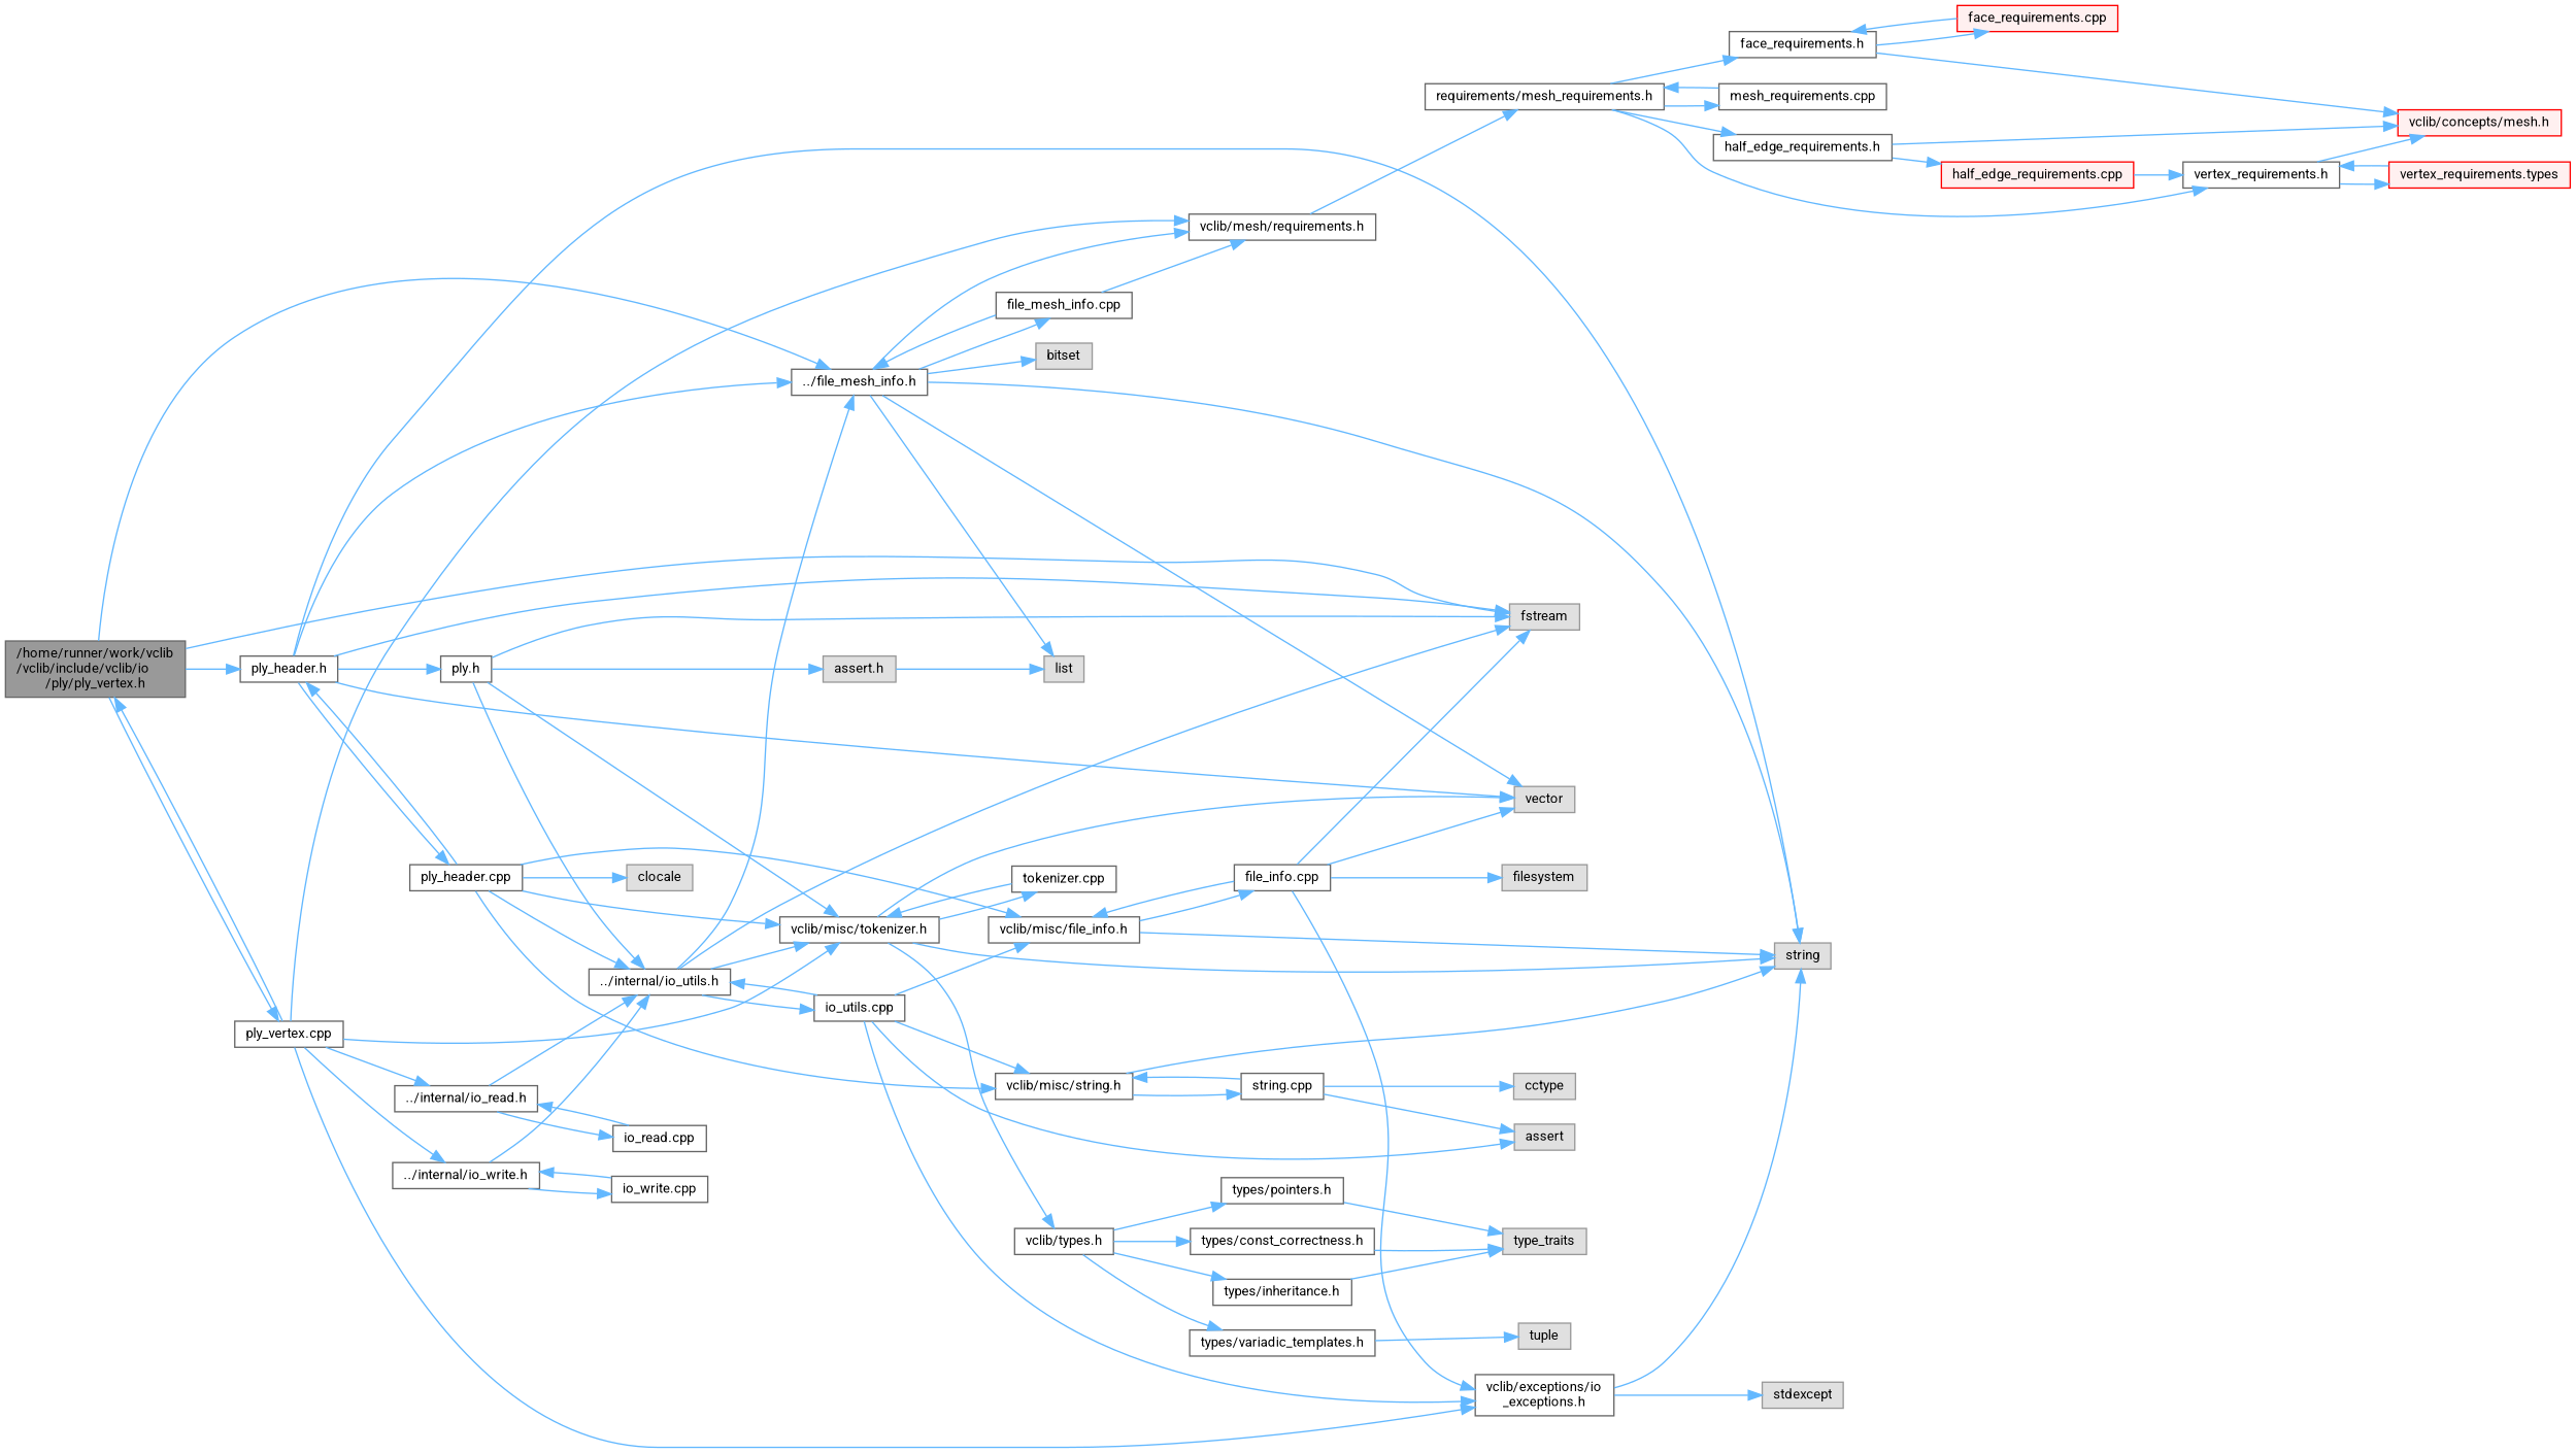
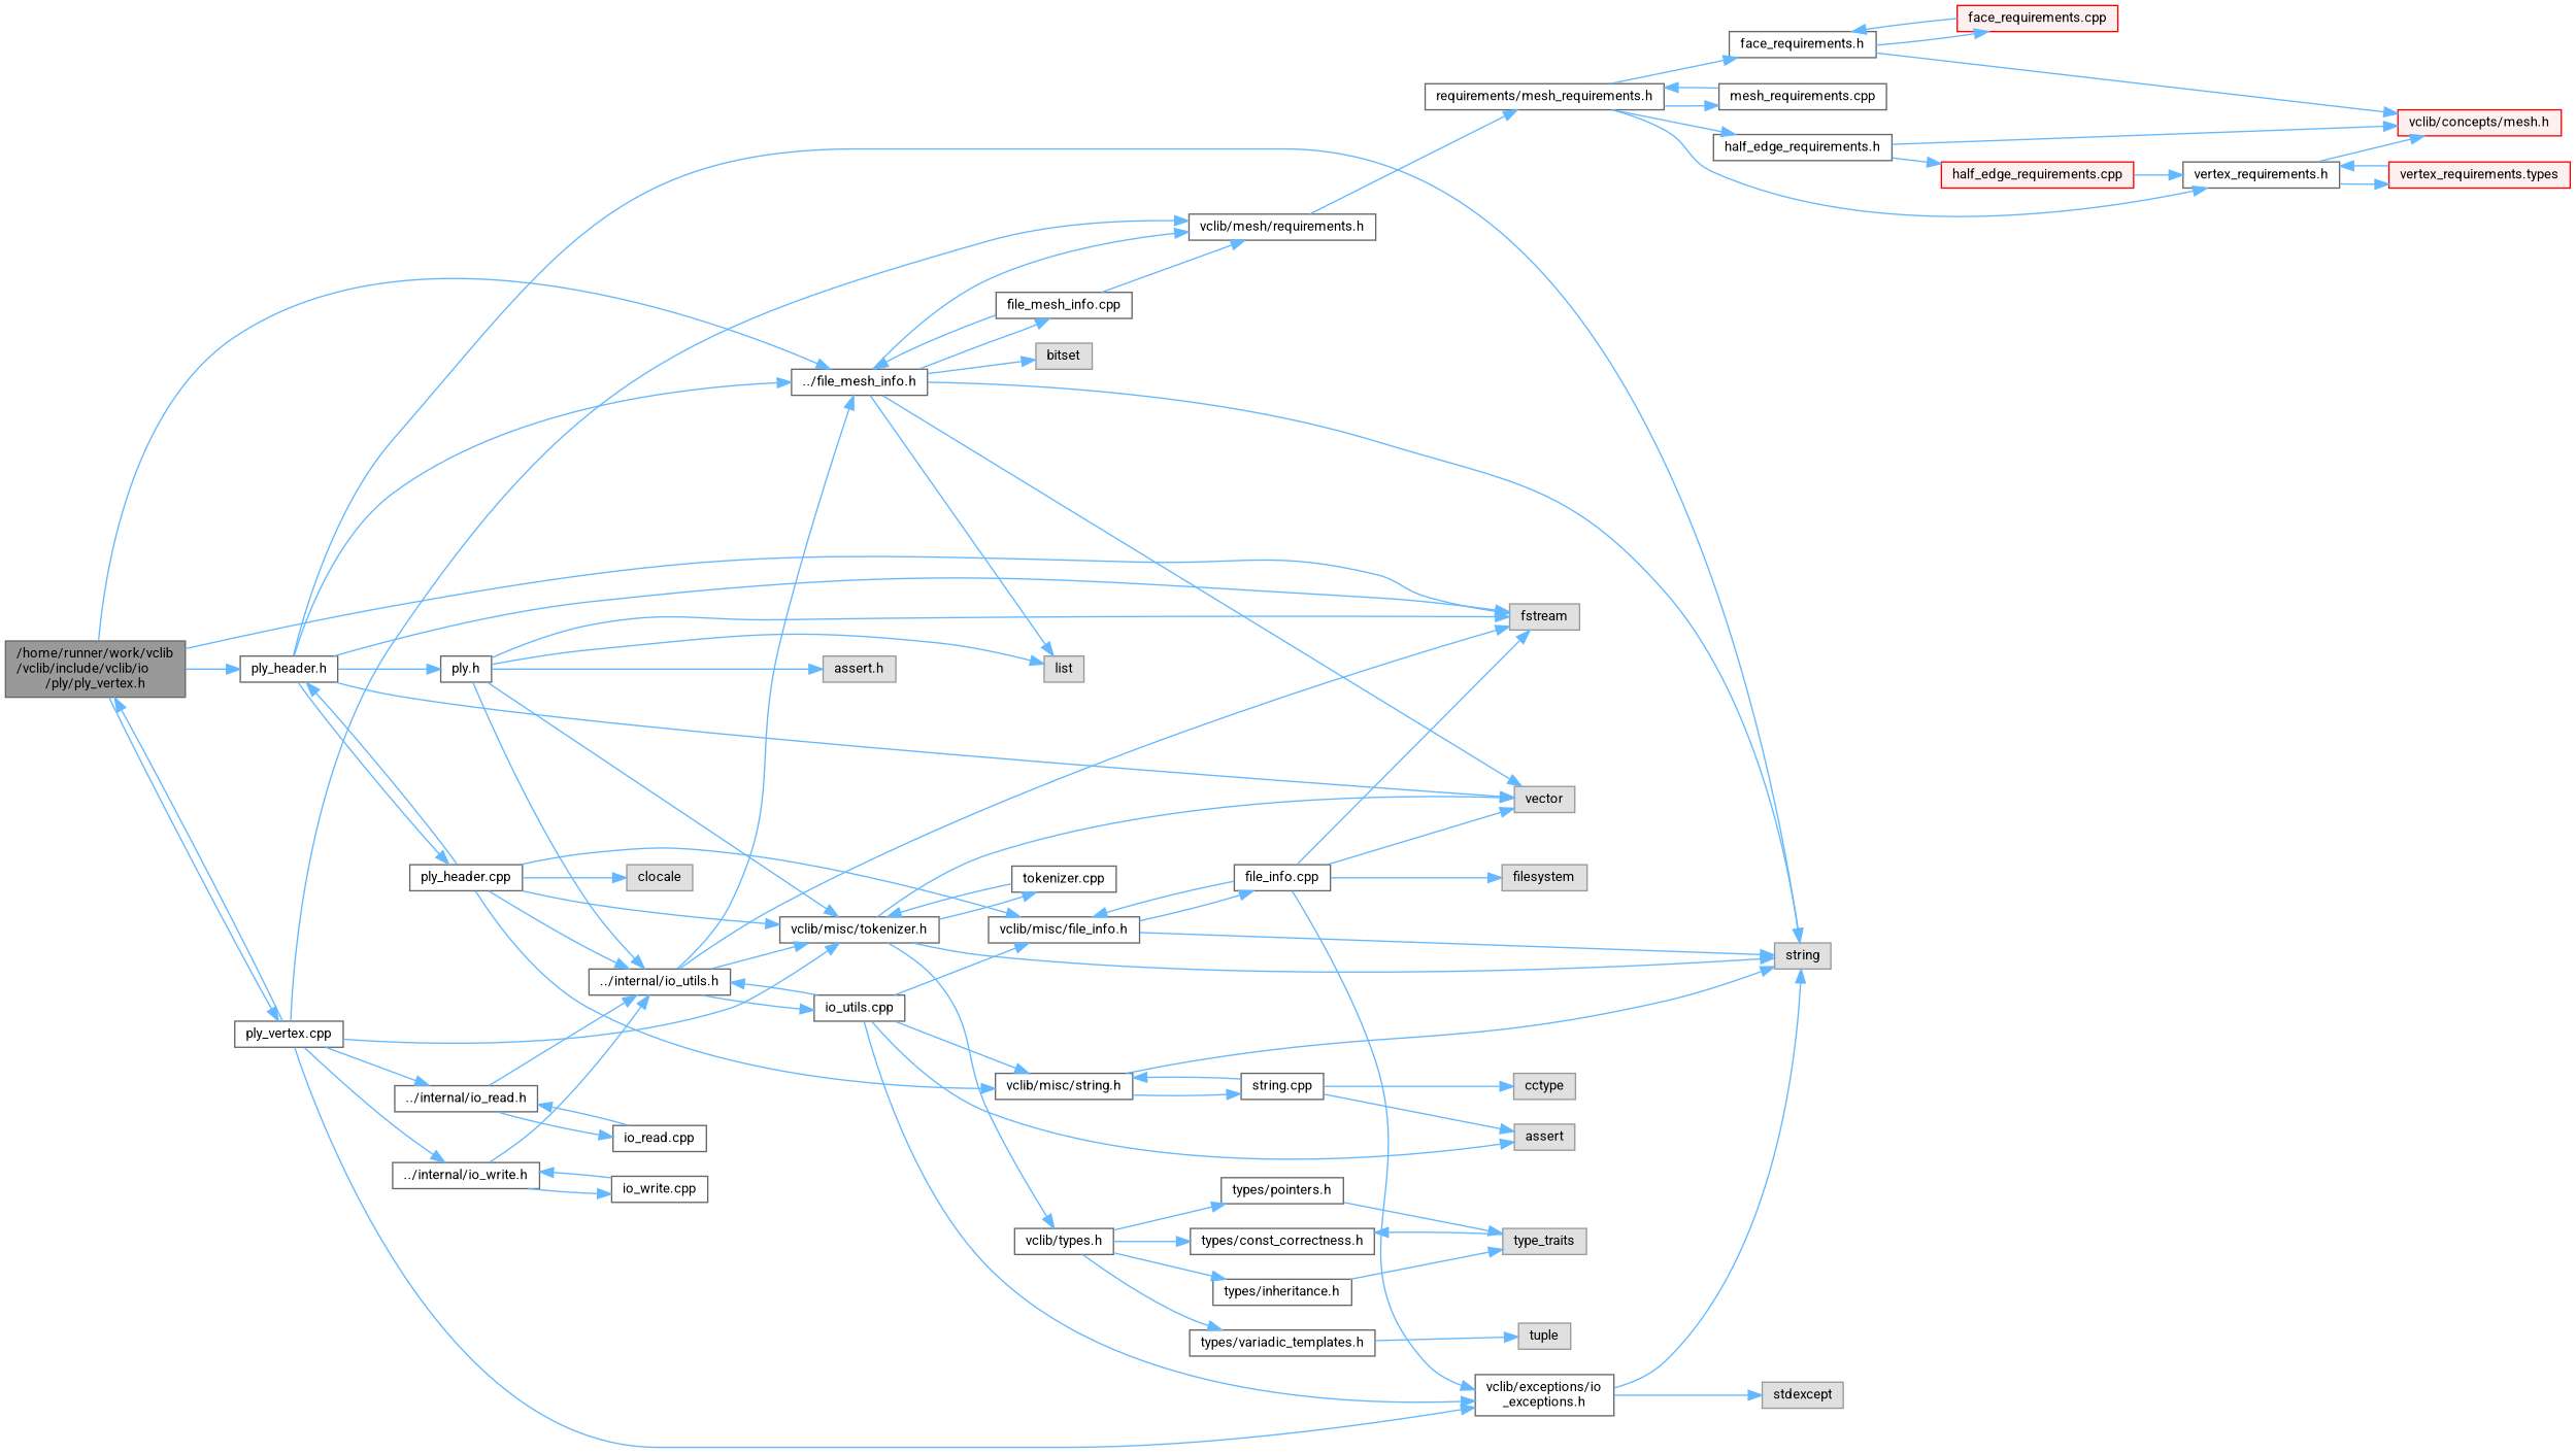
  digraph {
    fontname=Roboto
    rankdir=LR
    node [color=grey40 fillcolor=white fontname=Roboto fontsize=10 shape=box style=filled]
    edge [color=steelblue1 fontname=Roboto fontsize=10 labelfontname=Helvetica labelfontsize=10 style=solid]
    n1 [color=gray40 fillcolor=grey60 fontcolor=black height=0.2 label="/home/runner/work/vclib\l/vclib/include/vclib/io\l/ply/ply_vertex.h" width=0.4]
    n2 [height=0.2 label="../file_mesh_info.h" width=0.4]
    n3 [height=0.2 label="ply_header.h" width=0.4]
    n4 [color=grey60 fillcolor="#E0E0E0" height=0.2 label=fstream width=0.4]
    n5 [height=0.2 label="ply_vertex.cpp" width=0.4]
    n6 [color=grey60 fillcolor="#E0E0E0" height=0.2 label=list width=0.4]
    n7 [color=grey60 fillcolor="#E0E0E0" height=0.2 label=string width=0.4]
    n8 [color=grey60 fillcolor="#E0E0E0" height=0.2 label=vector width=0.4]
    n9 [color=grey60 fillcolor="#E0E0E0" height=0.2 label=bitset width=0.4]
    n10 [height=0.2 label="vclib/mesh/requirements.h" width=0.4]
    n11 [height=0.2 label="file_mesh_info.cpp" width=0.4]
    n12 [height=0.2 label="ply.h" width=0.4]
    n13 [height=0.2 label="ply_header.cpp" width=0.4]
    n14 [height=0.2 label="vclib/misc/tokenizer.h" width=0.4]
    n15 [height=0.2 label="vclib/exceptions/io\l_exceptions.h" width=0.4]
    n16 [height=0.2 label="../internal/io_read.h" width=0.4]
    n17 [height=0.2 label="../internal/io_write.h" width=0.4]
    n18 [height=0.2 label="requirements/mesh_requirements.h" width=0.4]
    n19 [height=0.2 label="half_edge_requirements.h" width=0.4]
    n20 [height=0.2 label="vertex_requirements.h" width=0.4]
    n21 [height=0.2 label="face_requirements.h" width=0.4]
    n22 [height=0.2 label="mesh_requirements.cpp" width=0.4]
    n23 [color=red fillcolor="#FFF0F0" height=0.2 label="vclib/concepts/mesh.h" width=0.4]
    n24 [color=red fillcolor="#FFF0F0" height=0.2 label="half_edge_requirements.cpp" width=0.4]
    n25 [color=red fillcolor="#FFF0F0" height=0.2 label="vertex_requirements.types" width=0.4]
    n26 [color=red fillcolor="#FFF0F0" height=0.2 label="face_requirements.cpp" width=0.4]
    n27 [color=grey60 fillcolor="#E0E0E0" height=0.2 label="assert.h" width=0.4]
    n28 [height=0.2 label="../internal/io_utils.h" width=0.4]
    n29 [height=0.2 label="vclib/misc/file_info.h" width=0.4]
    n30 [height=0.2 label="vclib/misc/string.h" width=0.4]
    n31 [color=grey60 fillcolor="#E0E0E0" height=0.2 label=clocale width=0.4]
    n32 [height=0.2 label="vclib/types.h" width=0.4]
    n33 [height=0.2 label="tokenizer.cpp" width=0.4]
    n34 [height=0.2 label="io_utils.cpp" width=0.4]
    n35 [height=0.2 label="types/const_correctness.h" width=0.4]
    n36 [height=0.2 label="types/inheritance.h" width=0.4]
    n37 [height=0.2 label="types/pointers.h" width=0.4]
    n38 [height=0.2 label="types/variadic_templates.h" width=0.4]
    n39 [color=grey60 fillcolor="#E0E0E0" height=0.2 label=type_traits width=0.4]
    n40 [color=grey60 fillcolor="#E0E0E0" height=0.2 label=tuple width=0.4]
    n41 [color=grey60 fillcolor="#E0E0E0" height=0.2 label=assert width=0.4]
    n42 [color=grey60 fillcolor="#E0E0E0" height=0.2 label=stdexcept width=0.4]
    n43 [height=0.2 label="file_info.cpp" width=0.4]
    n44 [height=0.2 label="string.cpp" width=0.4]
    n45 [color=grey60 fillcolor="#E0E0E0" height=0.2 label=filesystem width=0.4]
    n46 [color=grey60 fillcolor="#E0E0E0" height=0.2 label=cctype width=0.4]
    n47 [height=0.2 label="io_read.cpp" width=0.4]
    n48 [height=0.2 label="io_write.cpp" width=0.4]
    n1 -> n2
    n1 -> n3
    n1 -> n4
    n1 -> n5
    n2 -> n6
    n2 -> n7
    n2 -> n8
    n2 -> n9
    n2 -> n10
    n2 -> n11
    n3 -> n2
    n3 -> n4
    n3 -> n7
    n3 -> n8
    n3 -> n12
    n3 -> n13
    n5 -> n1
    n5 -> n10
    n5 -> n14
    n5 -> n15
    n5 -> n16
    n5 -> n17
    n10 -> n18
    n11 -> n2
    n11 -> n10
    n12 -> n4
-   n27 -> n6
+   n12 -> n6
    n12 -> n14
    n12 -> n27
    n12 -> n28
    n13 -> n3
    n13 -> n14
    n13 -> n28
    n13 -> n29
    n13 -> n30
    n13 -> n31
    n14 -> n7
    n14 -> n8
    n14 -> n32
    n14 -> n33
    n15 -> n7
    n15 -> n42
    n16 -> n28
    n16 -> n47
    n17 -> n28
    n17 -> n48
    n18 -> n19
    n18 -> n20
    n18 -> n21
    n18 -> n22
    n19 -> n23
    n19 -> n24
    n20 -> n23
    n20 -> n25
    n21 -> n23
    n21 -> n26
    n22 -> n18
    n24 -> n20
    n25 -> n20
    n26 -> n21
    n28 -> n2
    n28 -> n4
    n28 -> n14
    n28 -> n34
    n29 -> n7
    n29 -> n43
    n30 -> n7
    n30 -> n44
    n32 -> n35
    n32 -> n36
    n32 -> n37
    n32 -> n38
    n33 -> n14
    n34 -> n15
    n34 -> n28
    n34 -> n29
    n34 -> n30
    n34 -> n41
-   n35 -> n39
+   n39 -> n35
    n36 -> n39
    n37 -> n39
    n38 -> n40
    n43 -> n4
    n43 -> n8
    n43 -> n15
    n43 -> n29
    n43 -> n45
    n44 -> n30
    n44 -> n41
    n44 -> n46
    n47 -> n16
    n48 -> n17
  }
